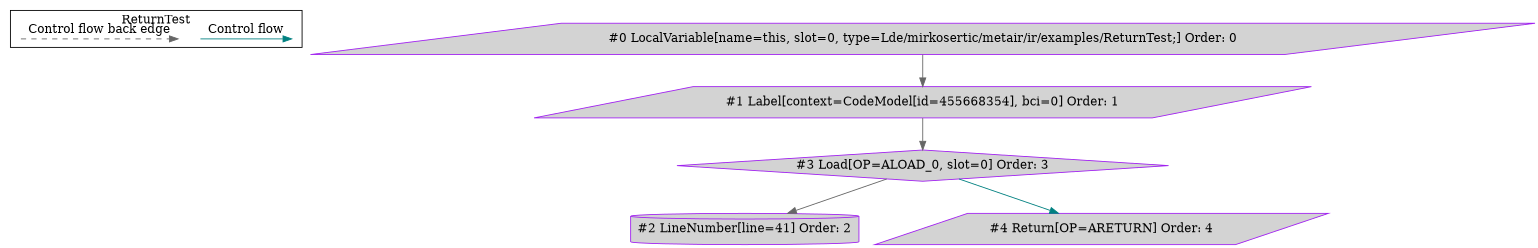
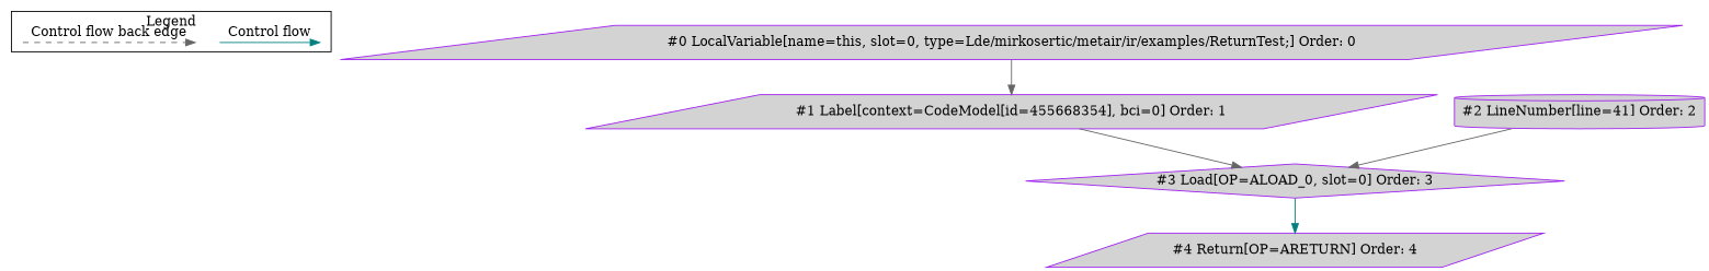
  digraph {
    node [shape=point style=filled color=purple fillcolor=lightgrey]
    edge [color=gray40]
    c0 [style=invis color="" fillcolor=""]
    c1 [style=invis color="" fillcolor=""]
    c2 [style=invis color="" fillcolor=""]
    c3 [style=invis color="" fillcolor=""]
    n5 [label="#0 LocalVariable[name=this, slot=0, type=Lde/mirkosertic/metair/ir/examples/ReturnTest;] Order: 0" shape=parallelogram]
    n6 [label="#1 Label[context=CodeModel[id=455668354], bci=0] Order: 1" shape=parallelogram]
    n7 [label="#3 Load[OP=ALOAD_0, slot=0] Order: 3" shape=diamond]
    n8 [label="#2 LineNumber[line=41] Order: 2" shape=cylinder]
    n9 [label="#4 Return[OP=ARETURN] Order: 4" shape=parallelogram]
    subgraph cluster_1 {
-     label=ReturnTest
+     label=Legend
      subgraph sub_2 {
        label=Legend
        rank=same
        c0
        c1
        c2
        c3
      }
    }
    c0 -> c1 [color=teal label="Control flow" style=solid]
    c2 -> c3 [label="Control flow back edge" style=dashed]
    n5 -> n6
    n6 -> n7
    n7 -> n9 [color=teal]
-   n7 -> n8
+   n8 -> n7
  }
